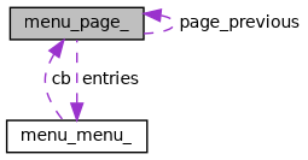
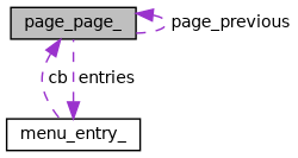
  digraph {
    node [color=black fontname=Helvetica fontsize=10 shape=record style=filled]
    edge [color=darkorchid3 dir=back fontname=Helvetica fontsize=10 labelfontname=Helvetica labelfontsize=10 style=dashed]
-   n1 [fillcolor=grey75 fontcolor=black height=0.2 label=menu_page_ width=0.4]
-   n2 [fillcolor=white height=0.2 label=menu_menu_ width=0.4]
+   n1 [fillcolor=grey75 fontcolor=black height=0.2 label=page_page_ width=0.4]
+   n2 [fillcolor=white height=0.2 label=menu_entry_ width=0.4]
    n1 -> n1 [label=" page_previous"]
    n1 -> n2 [label=" cb"]
    n2 -> n1 [label=" entries"]
  }
